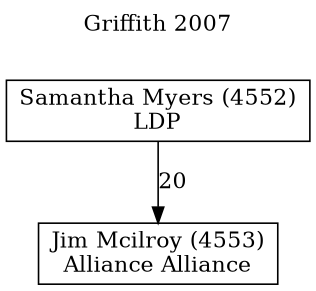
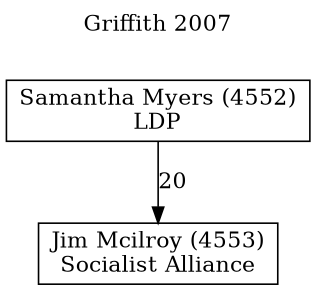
  digraph {
    label="Griffith 2007"
    labelloc=t
    mclimit=10
    node [shape=box]
-   n1 [label="Jim Mcilroy (4553)\nAlliance Alliance"]
+   n1 [label="Jim Mcilroy (4553)\nSocialist Alliance"]
    n2 [label="Samantha Myers (4552)\nLDP"]
    n2 -> n1 [label=20]
  }
